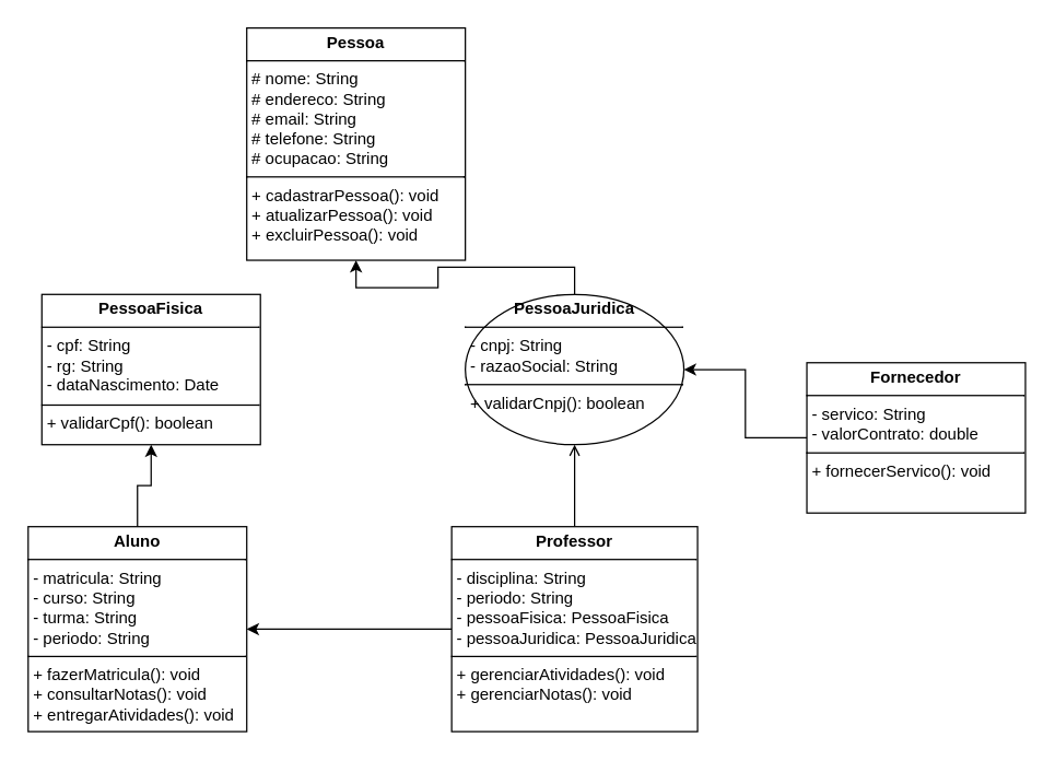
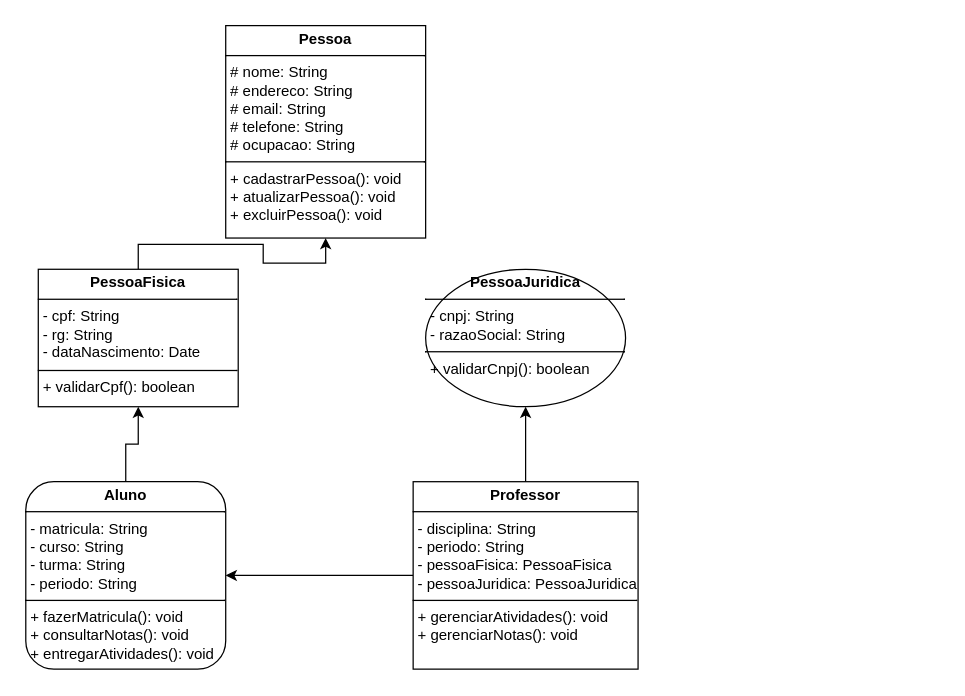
  <mxCell id="0" />
  <mxCell id="1" parent="0" />
  <mxCell id="2" value="&lt;p style=&quot;margin:0px;margin-top:4px;text-align:center;&quot;&gt;&lt;b&gt;Pessoa&lt;/b&gt;&lt;/p&gt;&lt;hr size=&quot;1&quot; style=&quot;border-style:solid;&quot;&gt;&lt;p style=&quot;margin:0px;margin-left:4px;&quot;&gt;&lt;span style=&quot;background-color: initial;&quot;&gt;# nome: String&lt;/span&gt;&lt;br&gt;&lt;/p&gt;&lt;p style=&quot;margin:0px;margin-left:4px;&quot;&gt;# endereco: String&lt;/p&gt;&lt;p style=&quot;margin:0px;margin-left:4px;&quot;&gt;# email: String&lt;/p&gt;&lt;p style=&quot;margin:0px;margin-left:4px;&quot;&gt;# telefone: String&lt;/p&gt;&lt;p style=&quot;margin:0px;margin-left:4px;&quot;&gt;# ocupacao: String&lt;/p&gt;&lt;hr size=&quot;1&quot; style=&quot;border-style:solid;&quot;&gt;&lt;p style=&quot;margin:0px;margin-left:4px;&quot;&gt;+ cadastrarPessoa(): void&lt;/p&gt;&lt;p style=&quot;margin:0px;margin-left:4px;&quot;&gt;+ atualizarPessoa(): void&lt;/p&gt;&lt;p style=&quot;margin:0px;margin-left:4px;&quot;&gt;+ excluirPessoa(): void&lt;/p&gt;" style="verticalAlign=top;align=left;overflow=fill;html=1;whiteSpace=wrap;" parent="1" vertex="1"><mxGeometry x="180" y="20" width="160" height="170" as="geometry" /></mxCell>
+ <mxCell id="3" style="edgeStyle=orthogonalEdgeStyle;rounded=0;orthogonalLoop=1;jettySize=auto;html=1;exitX=0.5;exitY=0;exitDx=0;exitDy=0;entryX=0.5;entryY=1;entryDx=0;entryDy=0;" edge="1" parent="1" source="4" target="2"><mxGeometry relative="1" as="geometry" /></mxCell>
  <mxCell id="4" value="&lt;p style=&quot;margin:0px;margin-top:4px;text-align:center;&quot;&gt;&lt;b&gt;PessoaFisica&lt;/b&gt;&lt;/p&gt;&lt;hr size=&quot;1&quot; style=&quot;border-style:solid;&quot;&gt;&lt;p style=&quot;margin:0px;margin-left:4px;&quot;&gt;- cpf: String&lt;/p&gt;&lt;p style=&quot;margin:0px;margin-left:4px;&quot;&gt;- rg: String&lt;/p&gt;&lt;p style=&quot;margin:0px;margin-left:4px;&quot;&gt;- dataNascimento: Date&lt;/p&gt;&lt;hr size=&quot;1&quot; style=&quot;border-style:solid;&quot;&gt;&lt;p style=&quot;margin:0px;margin-left:4px;&quot;&gt;+ validarCpf(): boolean&lt;/p&gt;" style="verticalAlign=top;align=left;overflow=fill;html=1;whiteSpace=wrap;" vertex="1" parent="1"><mxGeometry x="30" y="215" width="160" height="110" as="geometry" /></mxCell>
- <mxCell id="5" style="edgeStyle=orthogonalEdgeStyle;rounded=0;orthogonalLoop=1;jettySize=auto;html=1;exitX=0.5;exitY=0;exitDx=0;exitDy=0;entryX=0.5;entryY=1;entryDx=0;entryDy=0;" edge="1" parent="1" source="6" target="2"><mxGeometry relative="1" as="geometry" /></mxCell>
  <mxCell id="6" value="&lt;p style=&quot;margin:0px;margin-top:4px;text-align:center;&quot;&gt;&lt;b&gt;PessoaJuridica&lt;/b&gt;&lt;/p&gt;&lt;hr size=&quot;1&quot; style=&quot;border-style:solid;&quot;&gt;&lt;p style=&quot;margin:0px;margin-left:4px;&quot;&gt;- cnpj: String&lt;/p&gt;&lt;p style=&quot;margin:0px;margin-left:4px;&quot;&gt;- razaoSocial: String&lt;/p&gt;&lt;hr size=&quot;1&quot; style=&quot;border-style:solid;&quot;&gt;&lt;p style=&quot;margin:0px;margin-left:4px;&quot;&gt;+ validarCnpj(): boolean&lt;/p&gt;" style="ellipse;verticalAlign=top;align=left;overflow=fill;html=1;whiteSpace=wrap;" vertex="1" parent="1"><mxGeometry x="340" y="215" width="160" height="110" as="geometry" /></mxCell>
  <mxCell id="7" style="edgeStyle=orthogonalEdgeStyle;rounded=0;orthogonalLoop=1;jettySize=auto;html=1;exitX=0.5;exitY=0;exitDx=0;exitDy=0;entryX=0.5;entryY=1;entryDx=0;entryDy=0;" edge="1" parent="1" source="8" target="4"><mxGeometry relative="1" as="geometry" /></mxCell>
- <mxCell id="8" value="&lt;p style=&quot;margin:0px;margin-top:4px;text-align:center;&quot;&gt;&lt;b&gt;Aluno&lt;/b&gt;&lt;/p&gt;&lt;hr size=&quot;1&quot; style=&quot;border-style:solid;&quot;&gt;&lt;p style=&quot;margin:0px;margin-left:4px;&quot;&gt;- matricula: String&lt;/p&gt;&lt;p style=&quot;margin:0px;margin-left:4px;&quot;&gt;- curso: String&lt;/p&gt;&lt;p style=&quot;margin:0px;margin-left:4px;&quot;&gt;- turma: String&lt;/p&gt;&lt;p style=&quot;margin:0px;margin-left:4px;&quot;&gt;- periodo: String&lt;/p&gt;&lt;hr size=&quot;1&quot; style=&quot;border-style:solid;&quot;&gt;&lt;p style=&quot;margin:0px;margin-left:4px;&quot;&gt;+ fazerMatricula(): void&lt;/p&gt;&lt;p style=&quot;margin:0px;margin-left:4px;&quot;&gt;+ consultarNotas(): void&lt;/p&gt;&lt;p style=&quot;margin:0px;margin-left:4px;&quot;&gt;+ entregarAtividades(): void&lt;/p&gt;" style="verticalAlign=top;align=left;overflow=fill;html=1;whiteSpace=wrap;" vertex="1" parent="1"><mxGeometry x="20" y="385" width="160" height="150" as="geometry" /></mxCell>
+ <mxCell id="8" value="&lt;p style=&quot;margin:0px;margin-top:4px;text-align:center;&quot;&gt;&lt;b&gt;Aluno&lt;/b&gt;&lt;/p&gt;&lt;hr size=&quot;1&quot; style=&quot;border-style:solid;&quot;&gt;&lt;p style=&quot;margin:0px;margin-left:4px;&quot;&gt;- matricula: String&lt;/p&gt;&lt;p style=&quot;margin:0px;margin-left:4px;&quot;&gt;- curso: String&lt;/p&gt;&lt;p style=&quot;margin:0px;margin-left:4px;&quot;&gt;- turma: String&lt;/p&gt;&lt;p style=&quot;margin:0px;margin-left:4px;&quot;&gt;- periodo: String&lt;/p&gt;&lt;hr size=&quot;1&quot; style=&quot;border-style:solid;&quot;&gt;&lt;p style=&quot;margin:0px;margin-left:4px;&quot;&gt;+ fazerMatricula(): void&lt;/p&gt;&lt;p style=&quot;margin:0px;margin-left:4px;&quot;&gt;+ consultarNotas(): void&lt;/p&gt;&lt;p style=&quot;margin:0px;margin-left:4px;&quot;&gt;+ entregarAtividades(): void&lt;/p&gt;" style="verticalAlign=top;align=left;overflow=fill;html=1;whiteSpace=wrap;rounded=1;" vertex="1" parent="1"><mxGeometry x="20" y="385" width="160" height="150" as="geometry" /></mxCell>
  <mxCell id="9" style="edgeStyle=orthogonalEdgeStyle;rounded=0;orthogonalLoop=1;jettySize=auto;html=1;exitX=0;exitY=0.5;exitDx=0;exitDy=0;entryX=1;entryY=0.5;entryDx=0;entryDy=0;" edge="1" parent="1" source="11" target="8"><mxGeometry relative="1" as="geometry" /></mxCell>
- <mxCell id="10" style="edgeStyle=orthogonalEdgeStyle;rounded=0;orthogonalLoop=1;jettySize=auto;html=1;exitX=0.5;exitY=0;exitDx=0;exitDy=0;entryX=0.5;entryY=1;entryDx=0;entryDy=0;endArrow=open;" edge="1" parent="1" source="11" target="6"><mxGeometry relative="1" as="geometry" /></mxCell>
+ <mxCell id="10" style="edgeStyle=orthogonalEdgeStyle;rounded=0;orthogonalLoop=1;jettySize=auto;html=1;exitX=0.5;exitY=0;exitDx=0;exitDy=0;entryX=0.5;entryY=1;entryDx=0;entryDy=0;" edge="1" parent="1" source="11" target="6"><mxGeometry relative="1" as="geometry" /></mxCell>
  <mxCell id="11" value="&lt;p style=&quot;margin:0px;margin-top:4px;text-align:center;&quot;&gt;&lt;b&gt;Professor&lt;/b&gt;&lt;/p&gt;&lt;hr size=&quot;1&quot; style=&quot;border-style:solid;&quot;&gt;&lt;p style=&quot;margin:0px;margin-left:4px;&quot;&gt;- disciplina: String&lt;/p&gt;&lt;p style=&quot;margin:0px;margin-left:4px;&quot;&gt;- periodo: String&lt;/p&gt;&lt;p style=&quot;margin:0px;margin-left:4px;&quot;&gt;- pessoaFisica: PessoaFisica&lt;/p&gt;&lt;p style=&quot;margin:0px;margin-left:4px;&quot;&gt;- pessoaJuridica: PessoaJuridica&lt;/p&gt;&lt;hr size=&quot;1&quot; style=&quot;border-style:solid;&quot;&gt;&lt;p style=&quot;margin:0px;margin-left:4px;&quot;&gt;+ gerenciarAtividades(): void&lt;/p&gt;&lt;p style=&quot;margin:0px;margin-left:4px;&quot;&gt;+ gerenciarNotas(): void&lt;/p&gt;" style="verticalAlign=top;align=left;overflow=fill;html=1;whiteSpace=wrap;" vertex="1" parent="1"><mxGeometry x="330" y="385" width="180" height="150" as="geometry" /></mxCell>
- <mxCell id="12" style="edgeStyle=orthogonalEdgeStyle;rounded=0;orthogonalLoop=1;jettySize=auto;html=1;exitX=0;exitY=0.5;exitDx=0;exitDy=0;entryX=1;entryY=0.5;entryDx=0;entryDy=0;" edge="1" parent="1" source="13" target="6"><mxGeometry relative="1" as="geometry" /></mxCell>
- <mxCell id="13" value="&lt;p style=&quot;margin:0px;margin-top:4px;text-align:center;&quot;&gt;&lt;b&gt;Fornecedor&lt;/b&gt;&lt;/p&gt;&lt;hr size=&quot;1&quot; style=&quot;border-style:solid;&quot;&gt;&lt;p style=&quot;margin:0px;margin-left:4px;&quot;&gt;- servico: String&lt;br&gt;&lt;/p&gt;&lt;p style=&quot;margin:0px;margin-left:4px;&quot;&gt;- valorContrato: double&lt;/p&gt;&lt;hr size=&quot;1&quot; style=&quot;border-style:solid;&quot;&gt;&lt;p style=&quot;margin:0px;margin-left:4px;&quot;&gt;+ fornecerServico(): void&lt;/p&gt;" style="verticalAlign=top;align=left;overflow=fill;html=1;whiteSpace=wrap;" vertex="1" parent="1"><mxGeometry x="590" y="265" width="160" height="110" as="geometry" /></mxCell>
